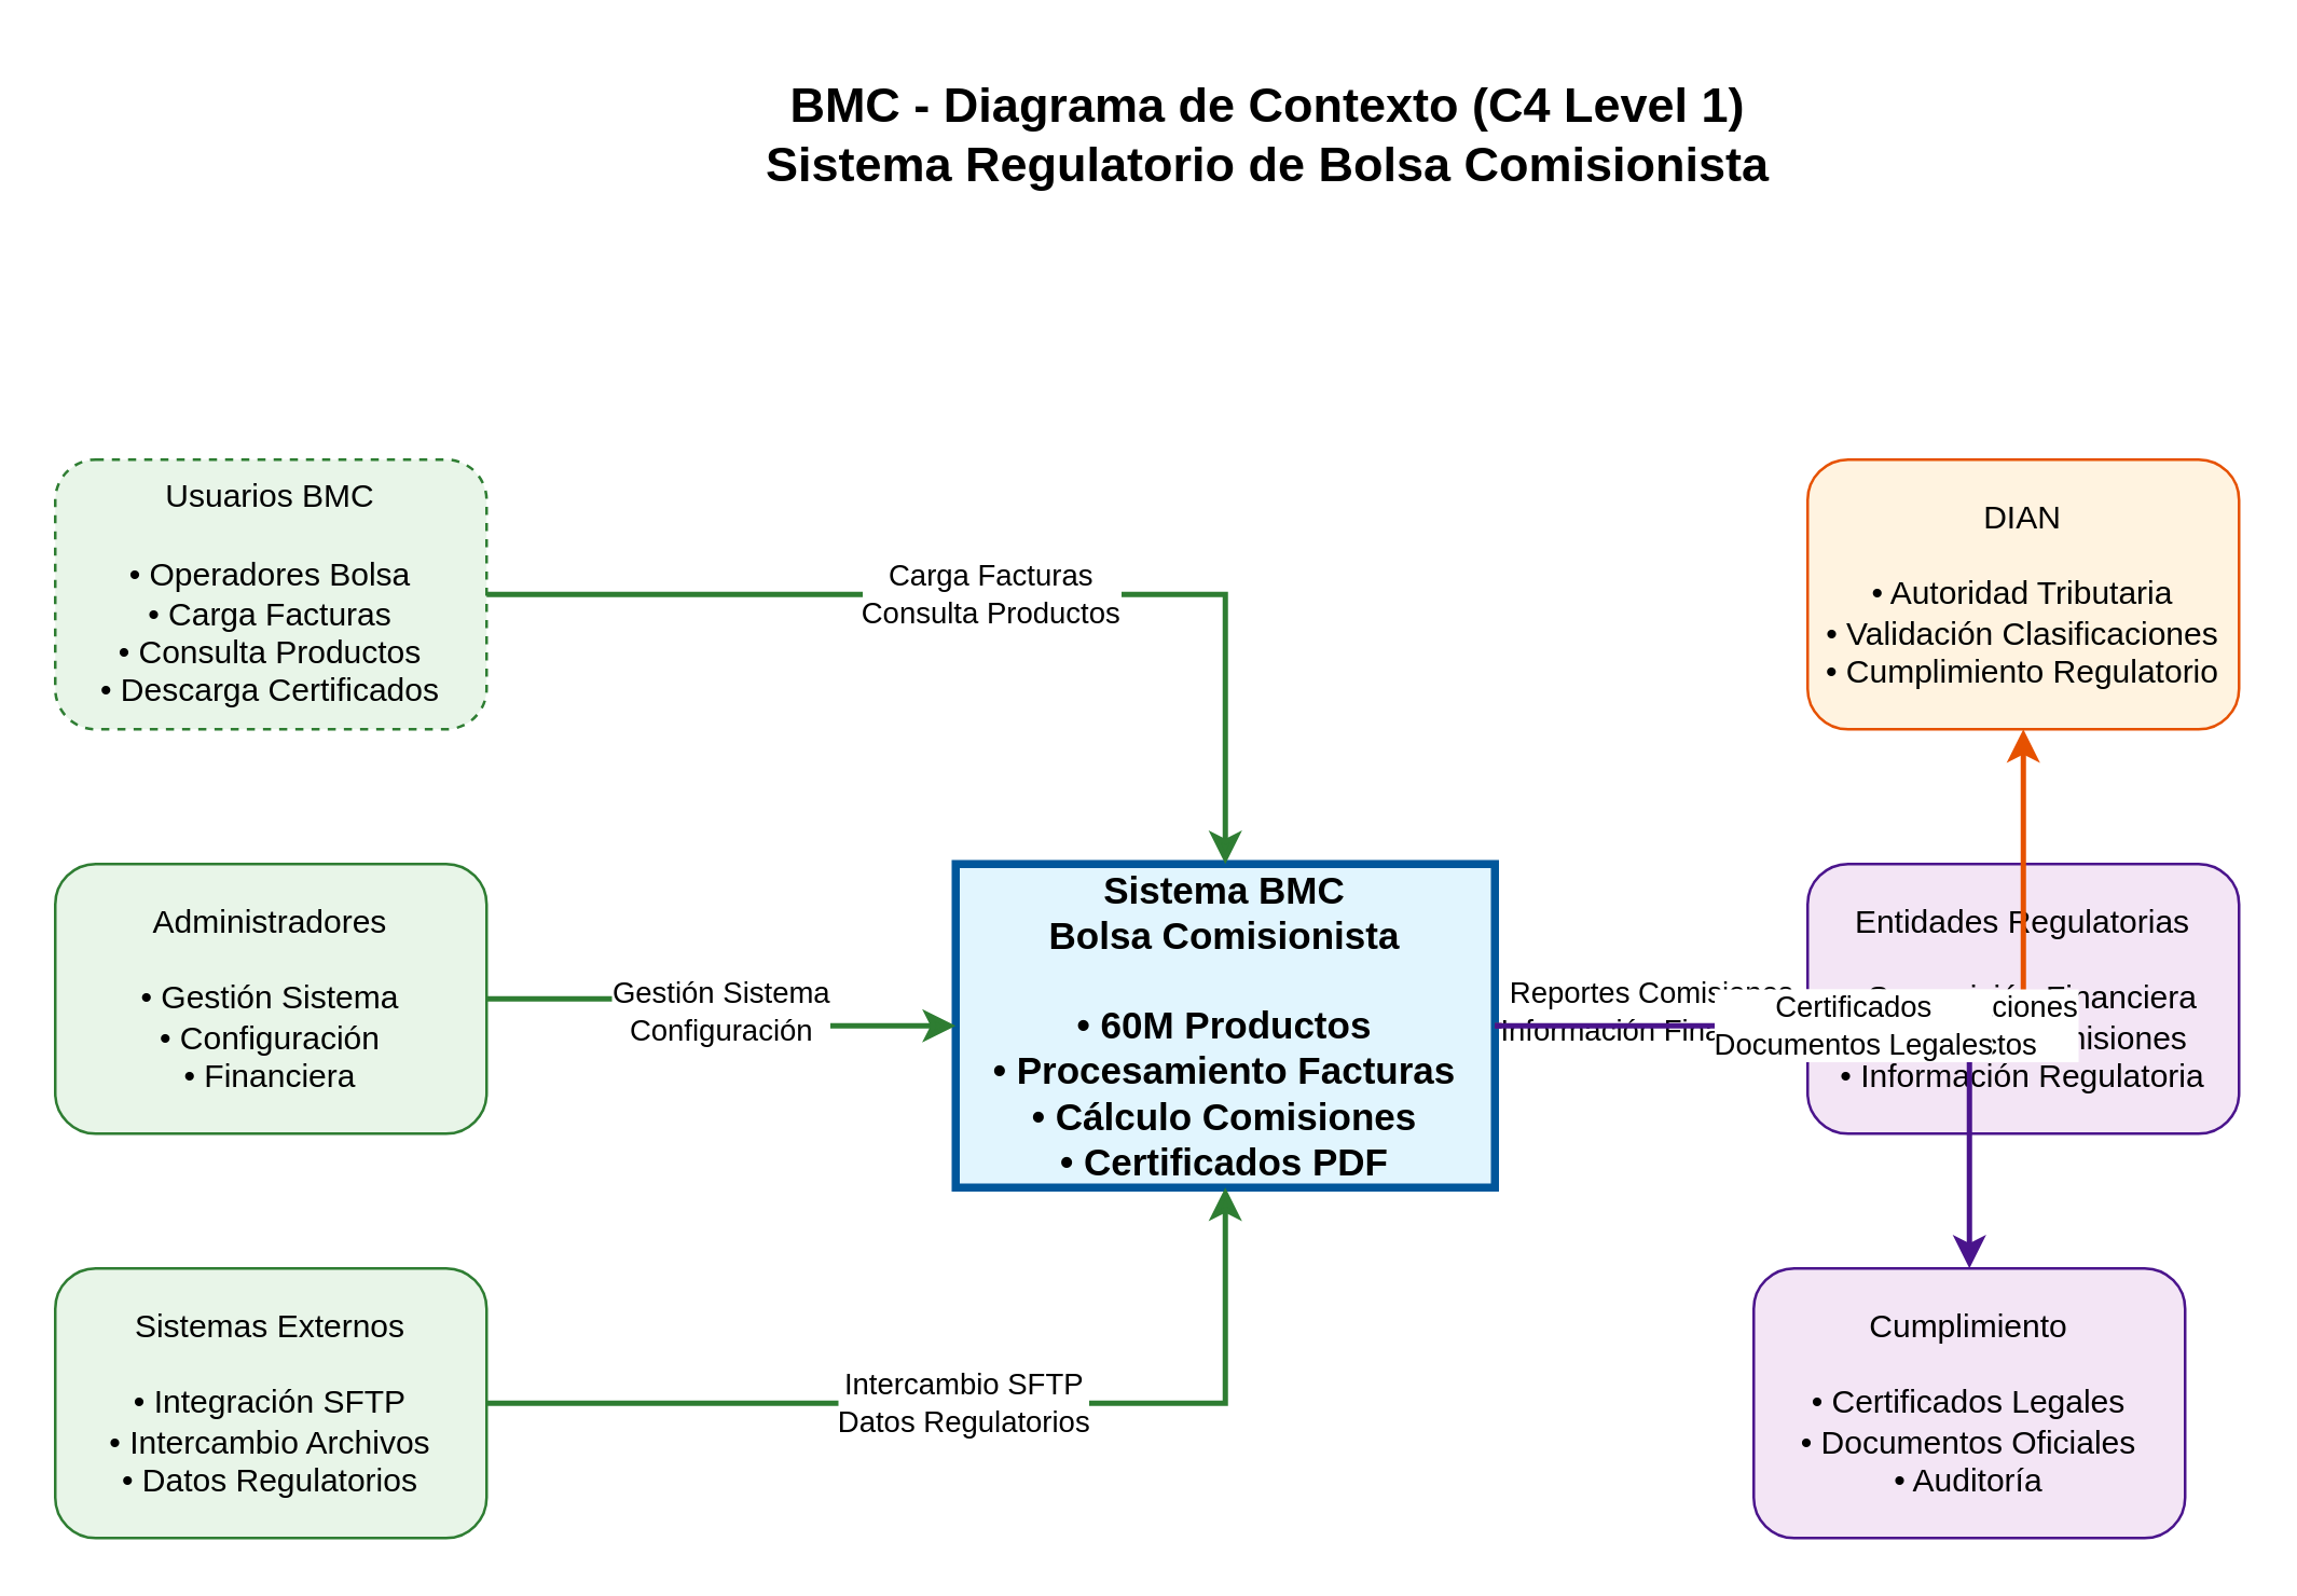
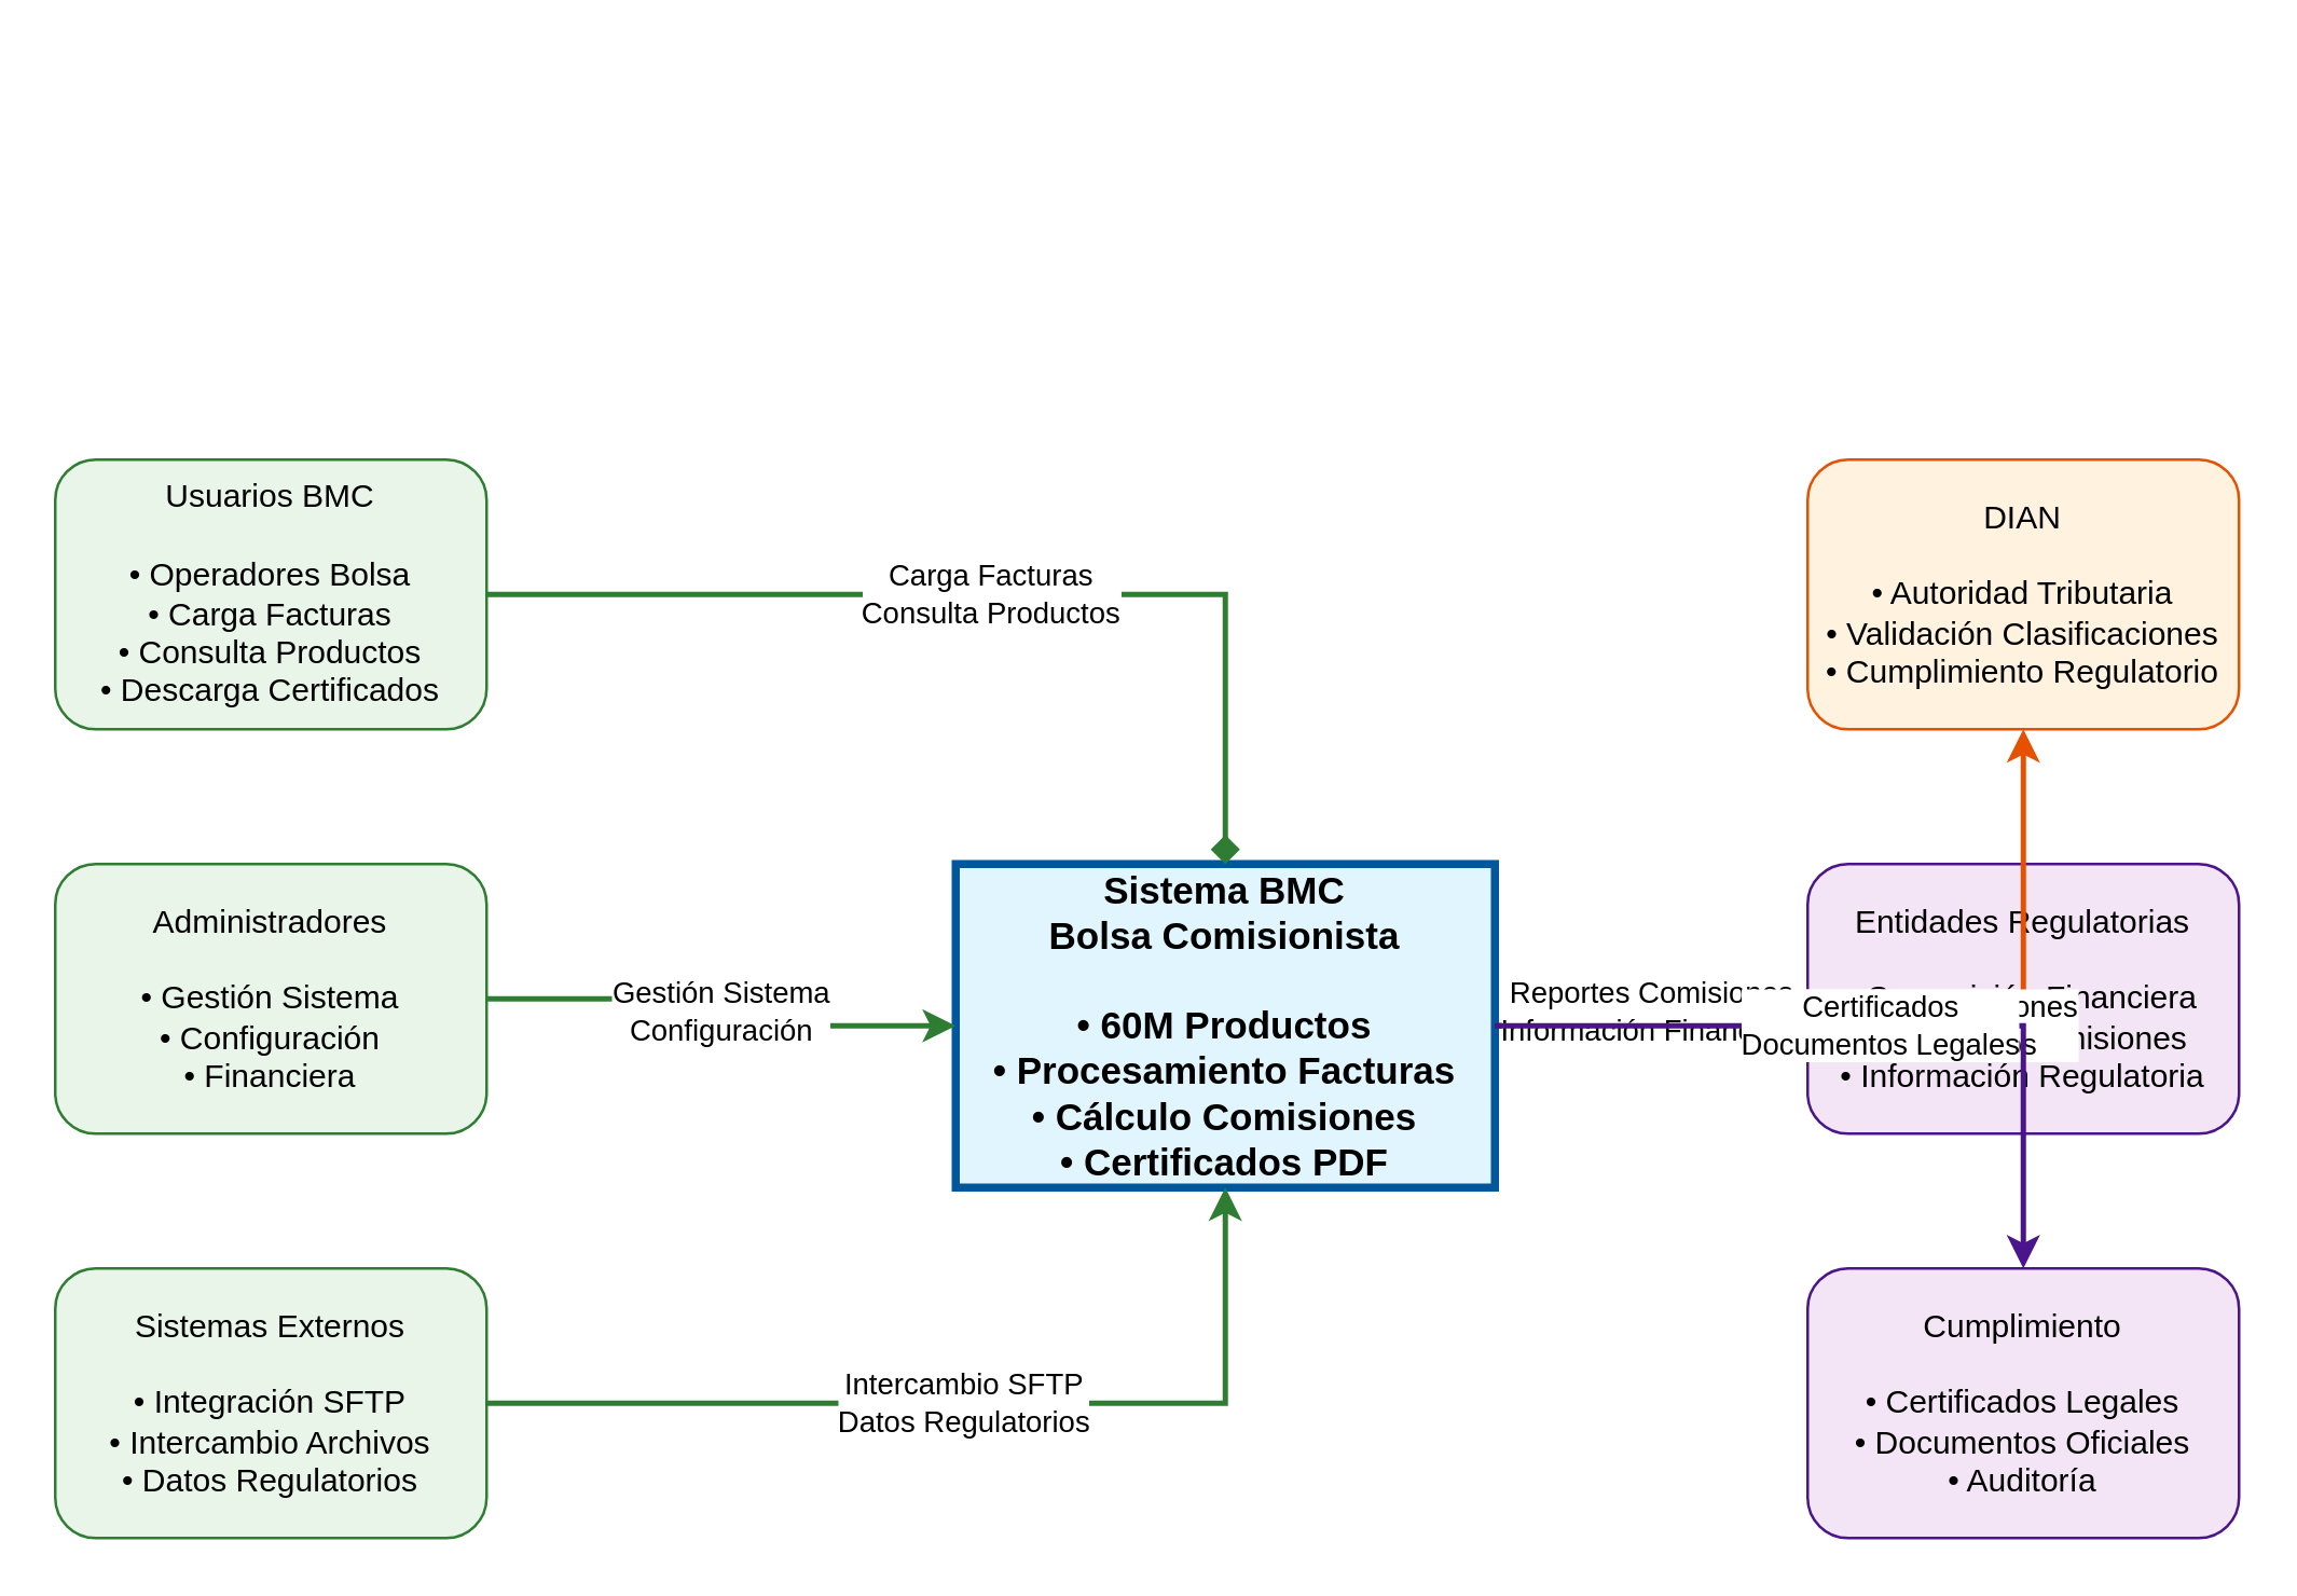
  <mxCell id="0" />
  <mxCell id="1" parent="0" />
  <mxCell id="2" value="Sistema BMC&#10;Bolsa Comisionista&#10;&#10;• 60M Productos&#10;• Procesamiento Facturas&#10;• Cálculo Comisiones&#10;• Certificados PDF" style="whiteSpace=wrap;html=1;fillColor=#e1f5fe;strokeColor=#01579b;strokeWidth=3;fontSize=14;fontStyle=1;rounded=0;" vertex="1" parent="1"><mxGeometry x="354" y="320" width="200" height="120" as="geometry" /></mxCell>
- <mxCell id="3" value="Usuarios BMC&#10;&#10;• Operadores Bolsa&#10;• Carga Facturas&#10;• Consulta Productos&#10;• Descarga Certificados" style="rounded=1;whiteSpace=wrap;html=1;fillColor=#e8f5e8;strokeColor=#2e7d32;fontSize=12;dashed=1;" vertex="1" parent="1"><mxGeometry x="20" y="170" width="160" height="100" as="geometry" /></mxCell>
+ <mxCell id="3" value="Usuarios BMC&#10;&#10;• Operadores Bolsa&#10;• Carga Facturas&#10;• Consulta Productos&#10;• Descarga Certificados" style="rounded=1;whiteSpace=wrap;html=1;fillColor=#e8f5e8;strokeColor=#2e7d32;fontSize=12;" vertex="1" parent="1"><mxGeometry x="20" y="170" width="160" height="100" as="geometry" /></mxCell>
  <mxCell id="4" value="Sistemas Externos&#10;&#10;• Integración SFTP&#10;• Intercambio Archivos&#10;• Datos Regulatorios" style="rounded=1;whiteSpace=wrap;html=1;fillColor=#e8f5e8;strokeColor=#2e7d32;fontSize=12;" vertex="1" parent="1"><mxGeometry x="20" y="470" width="160" height="100" as="geometry" /></mxCell>
  <mxCell id="5" value="Administradores&#10;&#10;• Gestión Sistema&#10;• Configuración&#10;• Financiera" style="rounded=1;whiteSpace=wrap;html=1;fillColor=#e8f5e8;strokeColor=#2e7d32;fontSize=12;" vertex="1" parent="1"><mxGeometry x="20" y="320" width="160" height="100" as="geometry" /></mxCell>
  <mxCell id="6" value="DIAN&#10;&#10;• Autoridad Tributaria&#10;• Validación Clasificaciones&#10;• Cumplimiento Regulatorio" style="rounded=1;whiteSpace=wrap;html=1;fillColor=#fff3e0;strokeColor=#e65100;fontSize=12;" vertex="1" parent="1"><mxGeometry x="670" y="170" width="160" height="100" as="geometry" /></mxCell>
  <mxCell id="7" value="Entidades Regulatorias&#10;&#10;• Supervisión Financiera&#10;• Reportes Comisiones&#10;• Información Regulatoria" style="rounded=1;whiteSpace=wrap;html=1;fillColor=#f3e5f5;strokeColor=#4a148c;fontSize=12;" vertex="1" parent="1"><mxGeometry x="670" y="320" width="160" height="100" as="geometry" /></mxCell>
- <mxCell id="8" value="Cumplimiento&#10;&#10;• Certificados Legales&#10;• Documentos Oficiales&#10;• Auditoría" style="rounded=1;whiteSpace=wrap;html=1;fillColor=#f3e5f5;strokeColor=#4a148c;fontSize=12;" vertex="1" parent="1"><mxGeometry x="650" y="470" width="160" height="100" as="geometry" /></mxCell>
- <mxCell id="9" value="Carga Facturas&#10;Consulta Productos" style="edgeStyle=orthogonalEdgeStyle;rounded=0;orthogonalLoop=1;jettySize=auto;html=1;strokeWidth=2;strokeColor=#2e7d32;" edge="1" parent="1" source="3" target="2"><mxGeometry relative="1" as="geometry" /></mxCell>
+ <mxCell id="8" value="Cumplimiento&#10;&#10;• Certificados Legales&#10;• Documentos Oficiales&#10;• Auditoría" style="rounded=1;whiteSpace=wrap;html=1;fillColor=#f3e5f5;strokeColor=#4a148c;fontSize=12;" vertex="1" parent="1"><mxGeometry x="670" y="470" width="160" height="100" as="geometry" /></mxCell>
+ <mxCell id="9" value="Carga Facturas&#10;Consulta Productos" style="edgeStyle=orthogonalEdgeStyle;rounded=0;orthogonalLoop=1;jettySize=auto;html=1;strokeWidth=2;strokeColor=#2e7d32;endArrow=diamond;" edge="1" parent="1" source="3" target="2"><mxGeometry relative="1" as="geometry" /></mxCell>
  <mxCell id="10" value="Gestión Sistema&#10;Configuración" style="edgeStyle=orthogonalEdgeStyle;rounded=0;orthogonalLoop=1;jettySize=auto;html=1;strokeWidth=2;strokeColor=#2e7d32;" edge="1" parent="1" source="5" target="2"><mxGeometry relative="1" as="geometry" /></mxCell>
  <mxCell id="11" value="Intercambio SFTP&#10;Datos Regulatorios" style="edgeStyle=orthogonalEdgeStyle;rounded=0;orthogonalLoop=1;jettySize=auto;html=1;strokeWidth=2;strokeColor=#2e7d32;" edge="1" parent="1" source="4" target="2"><mxGeometry relative="1" as="geometry" /></mxCell>
  <mxCell id="12" value="Validación Clasificaciones&#10;Consulta Productos" style="edgeStyle=orthogonalEdgeStyle;rounded=0;orthogonalLoop=1;jettySize=auto;html=1;strokeWidth=2;strokeColor=#e65100;" edge="1" parent="1" source="2" target="6"><mxGeometry relative="1" as="geometry" /></mxCell>
  <mxCell id="13" value="Reportes Comisiones&#10;Información Financiera" style="edgeStyle=orthogonalEdgeStyle;rounded=0;orthogonalLoop=1;jettySize=auto;html=1;strokeWidth=2;strokeColor=#4a148c;" edge="1" parent="1" source="2" target="7"><mxGeometry relative="1" as="geometry" /></mxCell>
  <mxCell id="14" value="Certificados&#10;Documentos Legales" style="edgeStyle=orthogonalEdgeStyle;rounded=0;orthogonalLoop=1;jettySize=auto;html=1;strokeWidth=2;strokeColor=#4a148c;" edge="1" parent="1" source="2" target="8"><mxGeometry relative="1" as="geometry" /></mxCell>
- <mxCell id="15" value="BMC - Diagrama de Contexto (C4 Level 1)&#10;Sistema Regulatorio de Bolsa Comisionista" style="text;html=1;strokeColor=none;fillColor=none;align=center;verticalAlign=middle;whiteSpace=wrap;rounded=0;fontSize=18;fontStyle=1;" vertex="1" parent="1"><mxGeometry x="270" y="20" width="400" height="60" as="geometry" /></mxCell>
